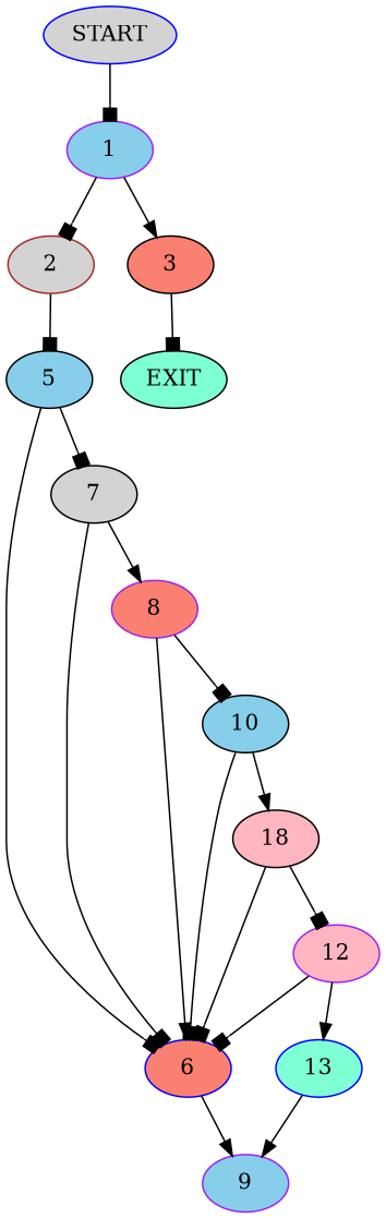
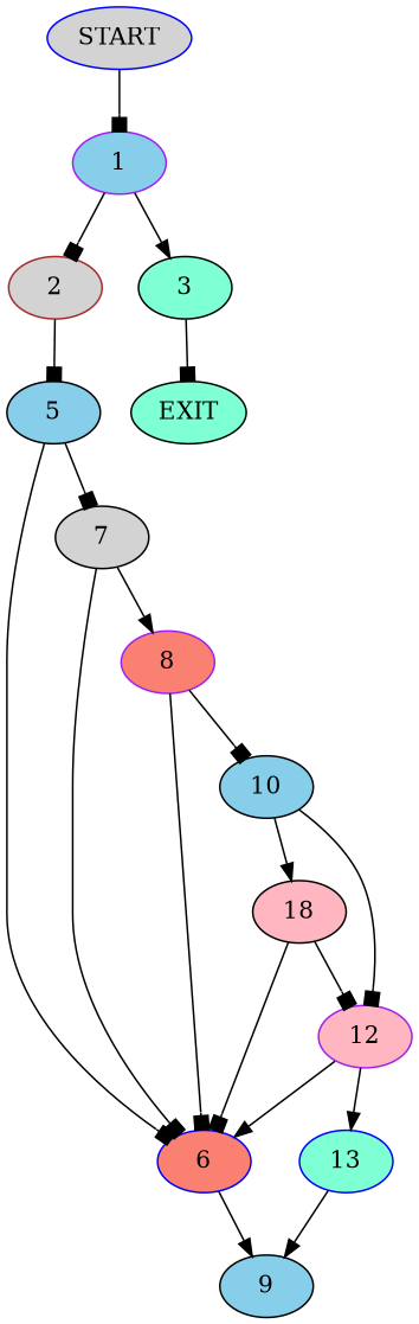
  digraph {
    node [color=black fillcolor=skyblue style=filled]
    edge [arrowhead=box]
    n1 [color=blue fillcolor=lightgrey label=START]
    1 [color=purple]
    2 [color=brown fillcolor=lightgrey]
-   3 [fillcolor=salmon]
+   3 [fillcolor=aquamarine]
    n5 [fillcolor=aquamarine label=EXIT]
    5
    6 [color=blue fillcolor=salmon]
    7 [fillcolor=lightgrey]
-   9 [color=purple]
+   9
    8 [color=purple fillcolor=salmon]
    10
    n12 [fillcolor=lightpink label=18]
    12 [color=purple fillcolor=lightpink]
    13 [color=blue fillcolor=aquamarine]
    n1 -> 1
    1 -> 2
    1 -> 3 [arrowhead=normal]
    2 -> 5
    3 -> n5
    5 -> 6
    5 -> 7
    6 -> 9 [arrowhead=normal]
    7 -> 6
    7 -> 8 [arrowhead=normal]
-   8 -> 6 [arrowhead=normal]
+   8 -> 6
    8 -> 10
-   10 -> 6
+   10 -> 12
    10 -> n12 [arrowhead=normal]
    n12 -> 6
    n12 -> 12
-   12 -> 6
+   12 -> 6 [arrowhead=normal]
    12 -> 13 [arrowhead=normal]
    13 -> 9 [arrowhead=normal]
  }
